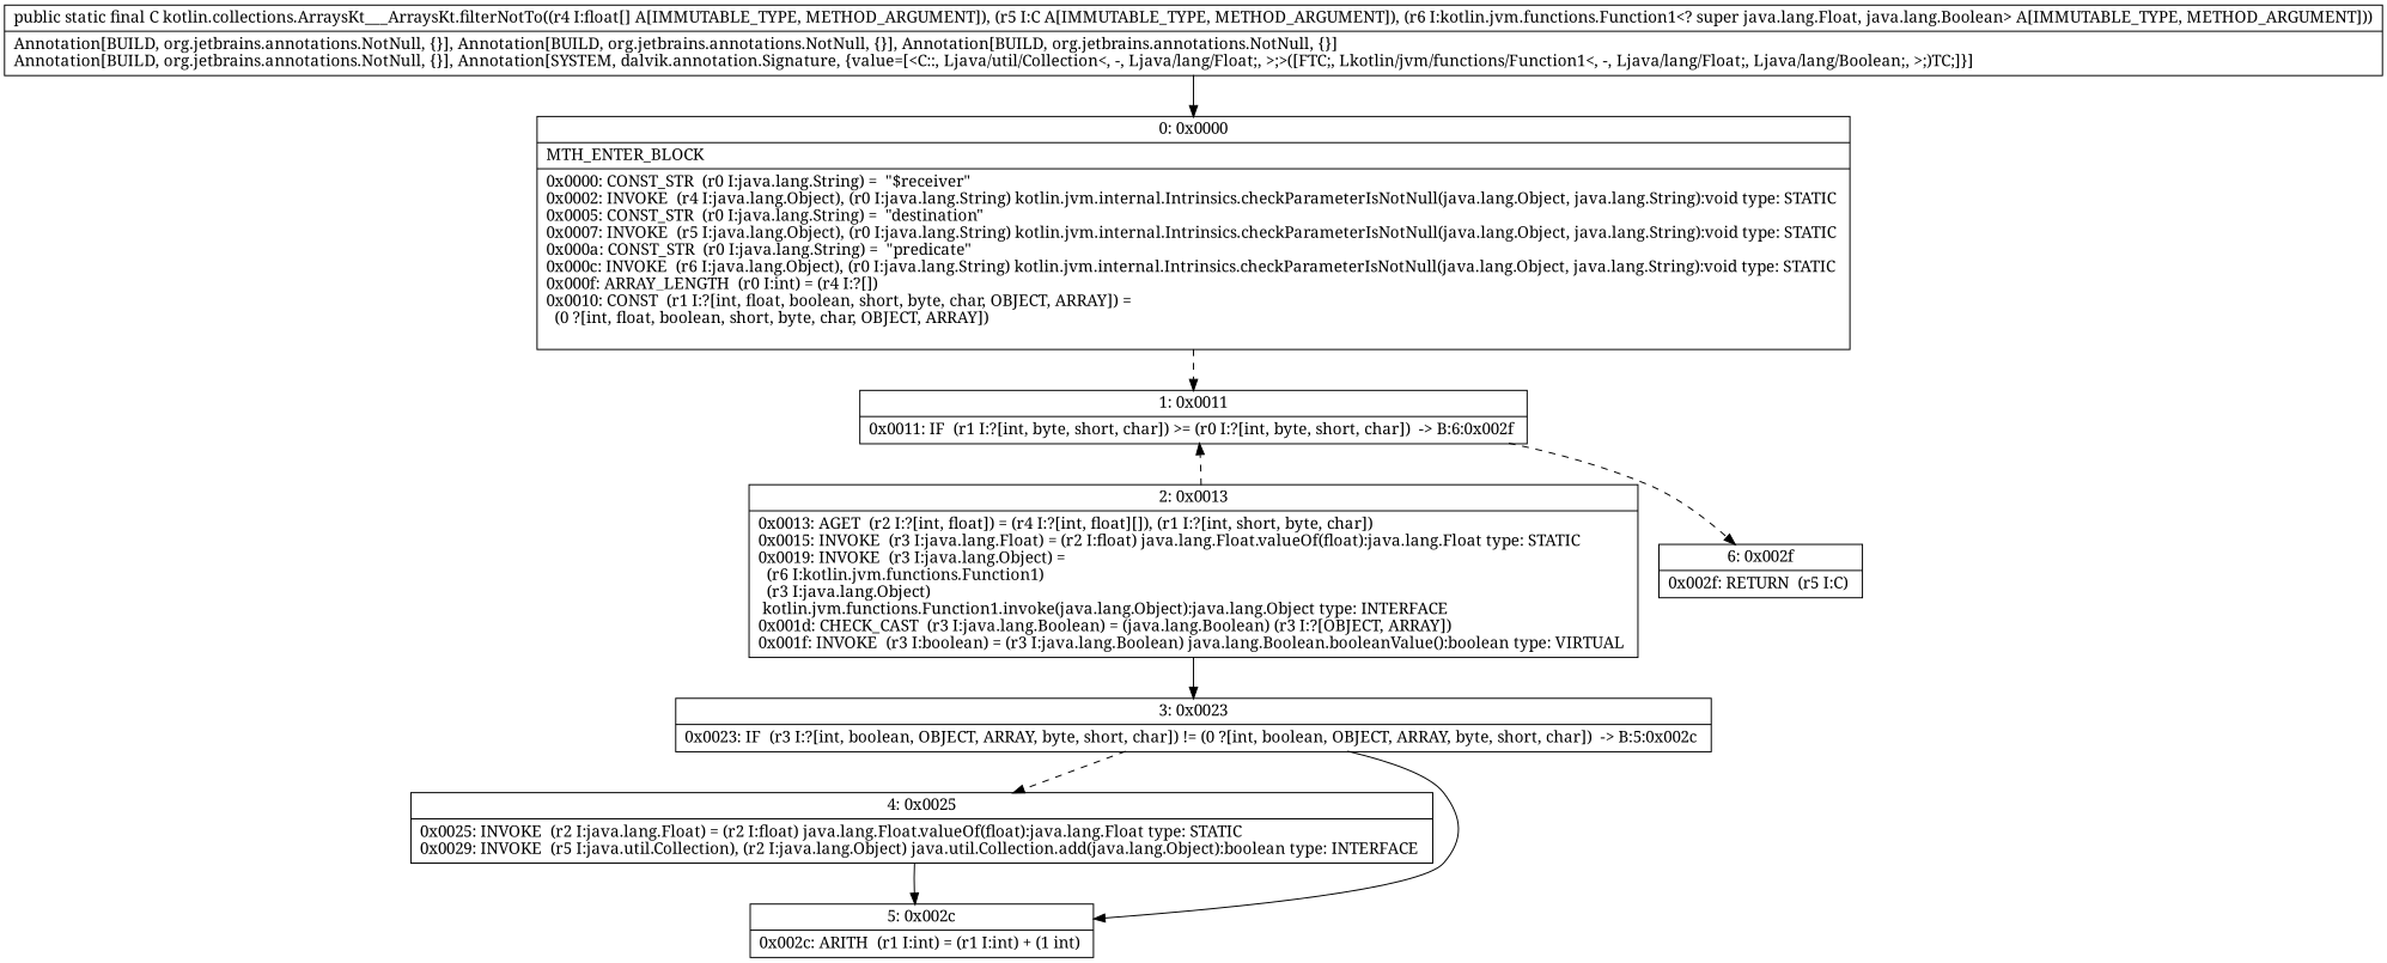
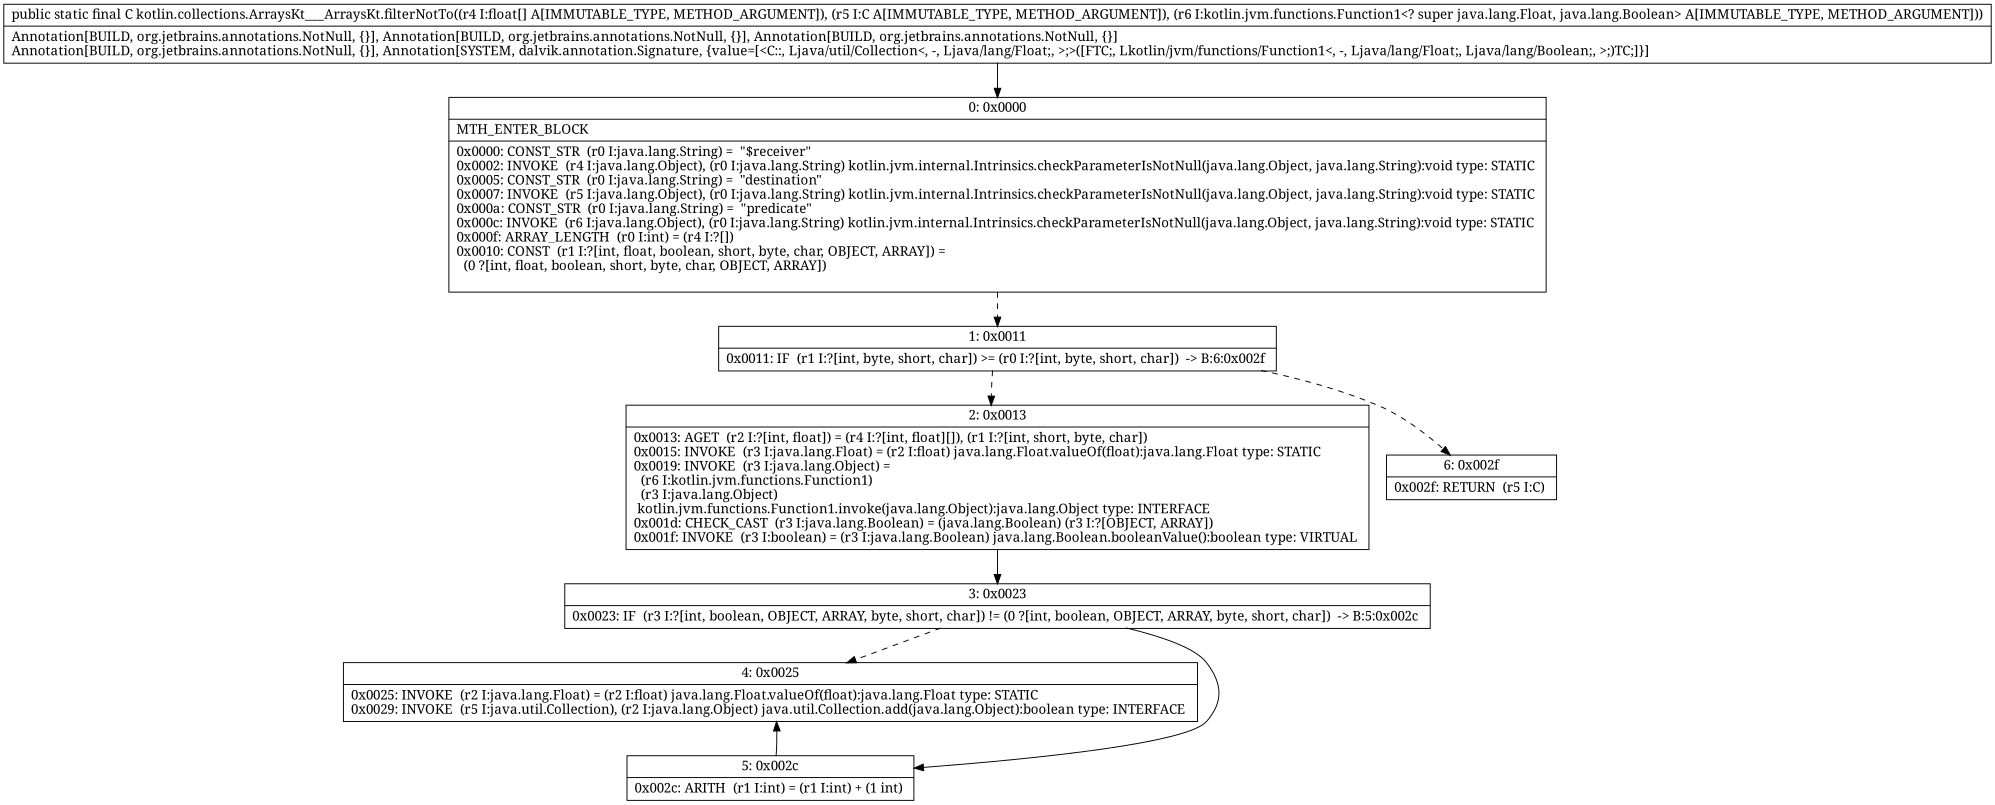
  digraph {
    fontname="Noto Serif"
    node [fontname="Noto Serif" shape=record]
    edge [fontname="Noto Serif"]
    n1 [label="{0\:\ 0x0000|MTH_ENTER_BLOCK\l|0x0000: CONST_STR  (r0 I:java.lang.String) =  \"$receiver\" \l0x0002: INVOKE  (r4 I:java.lang.Object), (r0 I:java.lang.String) kotlin.jvm.internal.Intrinsics.checkParameterIsNotNull(java.lang.Object, java.lang.String):void type: STATIC \l0x0005: CONST_STR  (r0 I:java.lang.String) =  \"destination\" \l0x0007: INVOKE  (r5 I:java.lang.Object), (r0 I:java.lang.String) kotlin.jvm.internal.Intrinsics.checkParameterIsNotNull(java.lang.Object, java.lang.String):void type: STATIC \l0x000a: CONST_STR  (r0 I:java.lang.String) =  \"predicate\" \l0x000c: INVOKE  (r6 I:java.lang.Object), (r0 I:java.lang.String) kotlin.jvm.internal.Intrinsics.checkParameterIsNotNull(java.lang.Object, java.lang.String):void type: STATIC \l0x000f: ARRAY_LENGTH  (r0 I:int) = (r4 I:?[]) \l0x0010: CONST  (r1 I:?[int, float, boolean, short, byte, char, OBJECT, ARRAY]) = \l  (0 ?[int, float, boolean, short, byte, char, OBJECT, ARRAY])\l \l}"]
    n2 [label="{1\:\ 0x0011|0x0011: IF  (r1 I:?[int, byte, short, char]) \>= (r0 I:?[int, byte, short, char])  \-\> B:6:0x002f \l}"]
    n3 [label="{2\:\ 0x0013|0x0013: AGET  (r2 I:?[int, float]) = (r4 I:?[int, float][]), (r1 I:?[int, short, byte, char]) \l0x0015: INVOKE  (r3 I:java.lang.Float) = (r2 I:float) java.lang.Float.valueOf(float):java.lang.Float type: STATIC \l0x0019: INVOKE  (r3 I:java.lang.Object) = \l  (r6 I:kotlin.jvm.functions.Function1)\l  (r3 I:java.lang.Object)\l kotlin.jvm.functions.Function1.invoke(java.lang.Object):java.lang.Object type: INTERFACE \l0x001d: CHECK_CAST  (r3 I:java.lang.Boolean) = (java.lang.Boolean) (r3 I:?[OBJECT, ARRAY]) \l0x001f: INVOKE  (r3 I:boolean) = (r3 I:java.lang.Boolean) java.lang.Boolean.booleanValue():boolean type: VIRTUAL \l}"]
    n4 [label="{6\:\ 0x002f|0x002f: RETURN  (r5 I:C) \l}"]
    n5 [label="{3\:\ 0x0023|0x0023: IF  (r3 I:?[int, boolean, OBJECT, ARRAY, byte, short, char]) != (0 ?[int, boolean, OBJECT, ARRAY, byte, short, char])  \-\> B:5:0x002c \l}"]
    n6 [label="{4\:\ 0x0025|0x0025: INVOKE  (r2 I:java.lang.Float) = (r2 I:float) java.lang.Float.valueOf(float):java.lang.Float type: STATIC \l0x0029: INVOKE  (r5 I:java.util.Collection), (r2 I:java.lang.Object) java.util.Collection.add(java.lang.Object):boolean type: INTERFACE \l}"]
    n7 [label="{5\:\ 0x002c|0x002c: ARITH  (r1 I:int) = (r1 I:int) + (1 int) \l}"]
    n8 [label="{public static final C kotlin.collections.ArraysKt___ArraysKt.filterNotTo((r4 I:float[] A[IMMUTABLE_TYPE, METHOD_ARGUMENT]), (r5 I:C A[IMMUTABLE_TYPE, METHOD_ARGUMENT]), (r6 I:kotlin.jvm.functions.Function1\<? super java.lang.Float, java.lang.Boolean\> A[IMMUTABLE_TYPE, METHOD_ARGUMENT]))  | Annotation[BUILD, org.jetbrains.annotations.NotNull, \{\}], Annotation[BUILD, org.jetbrains.annotations.NotNull, \{\}], Annotation[BUILD, org.jetbrains.annotations.NotNull, \{\}]\lAnnotation[BUILD, org.jetbrains.annotations.NotNull, \{\}], Annotation[SYSTEM, dalvik.annotation.Signature, \{value=[\<C::, Ljava\/util\/Collection\<, \-, Ljava\/lang\/Float;, \>;\>([FTC;, Lkotlin\/jvm\/functions\/Function1\<, \-, Ljava\/lang\/Float;, Ljava\/lang\/Boolean;, \>;)TC;]\}]\l}"]
    n1 -> n2 [style=dashed]
-   n3 -> n2 [style=dashed]
+   n2 -> n3 [style=dashed]
    n2 -> n4 [style=dashed]
    n3 -> n5
    n5 -> n6 [style=dashed]
    n5 -> n7
-   n6 -> n7
+   n7 -> n6
    n8 -> n1
  }
